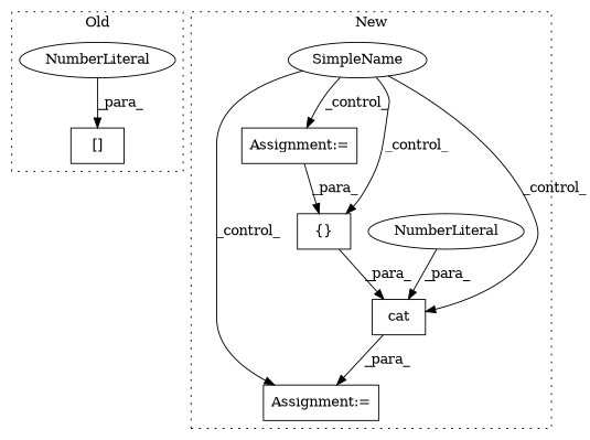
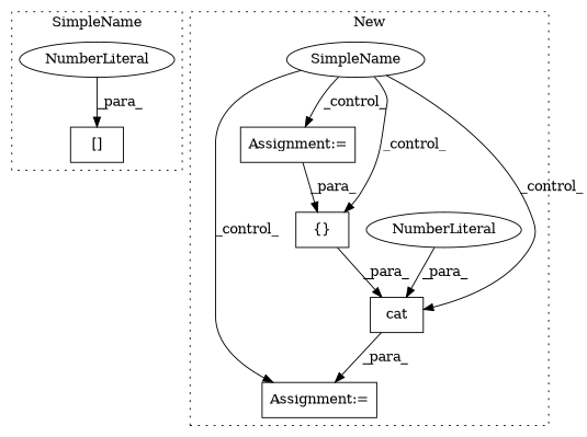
  digraph {
    node [a=34 l=1 shape=box]
    n1 [a=2 l="9,1" label="[]" s="870,880"]
    n2 [label=NumberLiteral s=879 shape=ellipse]
    n3 [a=32 l="4,1" label=cat s="894,916"]
    n4 [a=7 l=14 label="Assignment:=" s=874]
    n5 [a=4 l="1,1" label="{}" s="907,913"]
    n6 [label=NumberLiteral s=915 shape=ellipse]
    n7 [a=7 l=113 label="Assignment:=" s=994]
    n8 [a=42 label=SimpleName shape=ellipse l=""]
    subgraph cluster_1 {
-     label=Old
+     label=SimpleName
      style=dotted
      n1
      n2
    }
    subgraph cluster_2 {
      label=New
      style=dotted
      n3
      n4
      n5
      n6
      n7
      n8
    }
    n2 -> n1 [label=_para_]
    n3 -> n4 [label=_para_]
    n5 -> n3 [label=_para_]
    n6 -> n3 [label=_para_]
    n7 -> n5 [label=_para_]
    n8 -> n3 [label=_control_]
    n8 -> n4 [label=_control_]
    n8 -> n5 [label=_control_]
    n8 -> n7 [label=_control_]
  }
